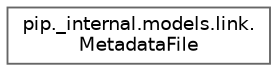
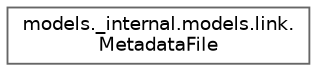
  digraph {
    rankdir=LR
-   n1 [color=grey40 fillcolor=white fontname=Helvetica fontsize=10 height=0.2 label="pip._internal.models.link.\lMetadataFile" shape=box style=filled width=0.4]
+   n1 [color=grey40 fillcolor=white fontname=Helvetica fontsize=10 height=0.2 label="models._internal.models.link.\lMetadataFile" shape=box style=filled width=0.4]
  }
